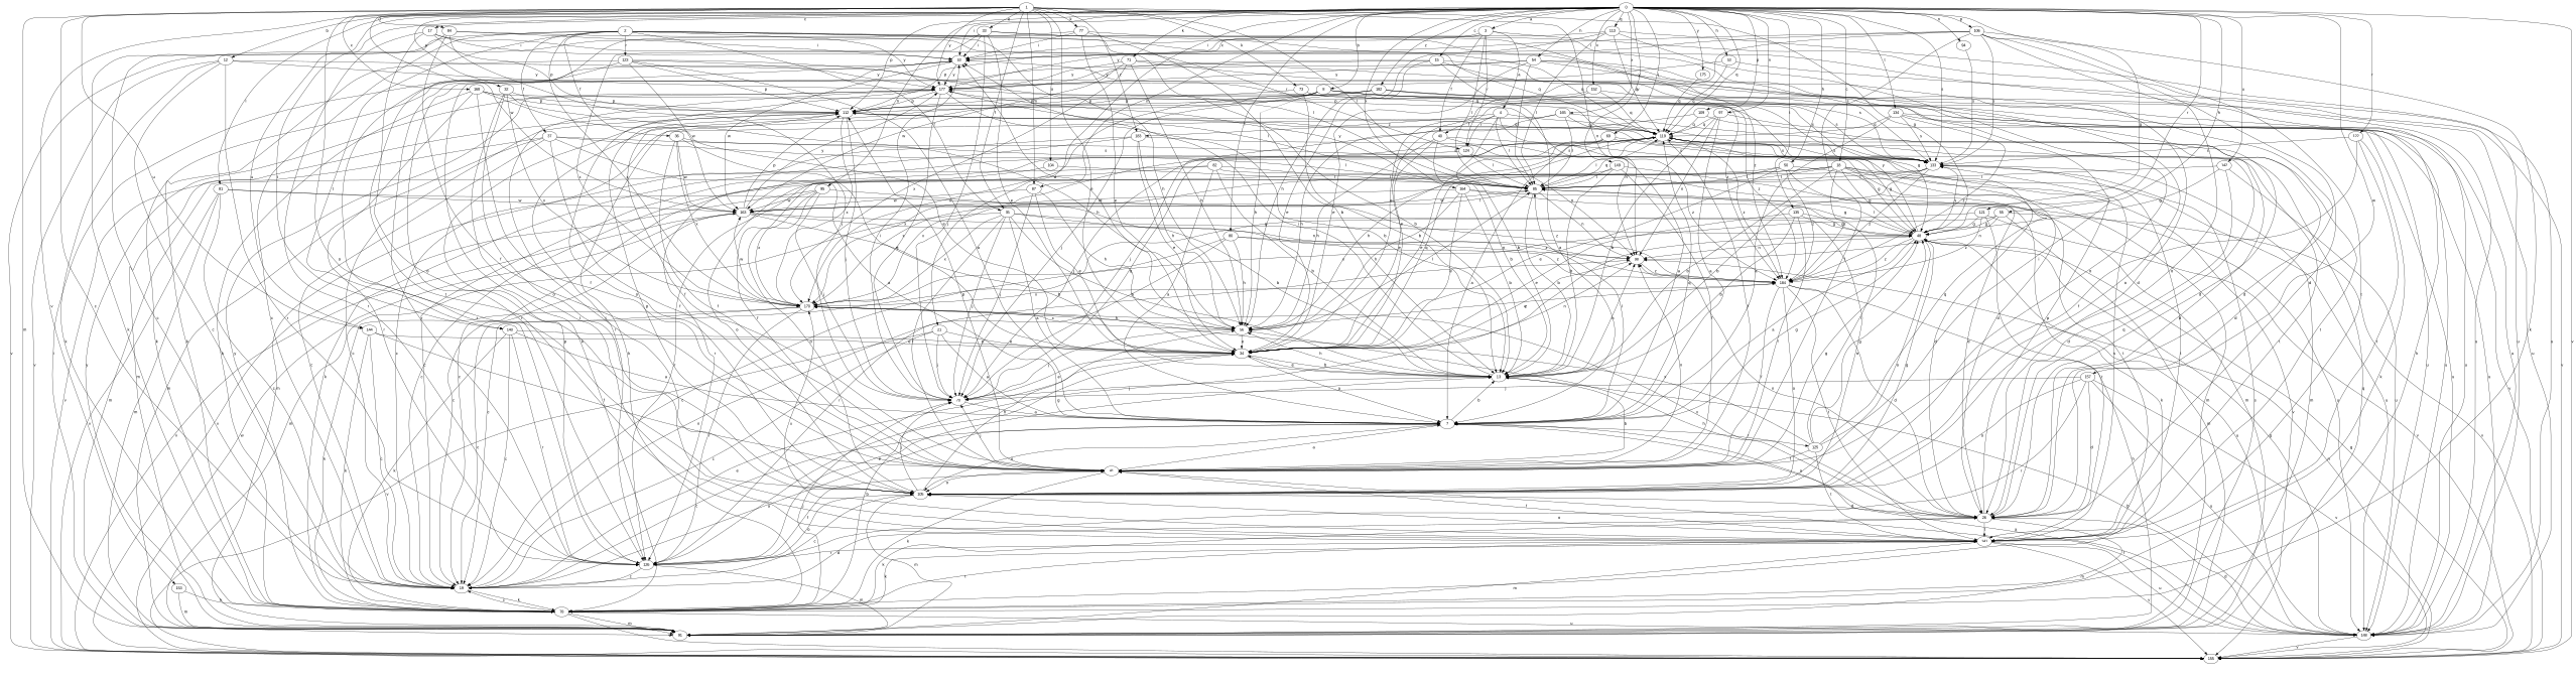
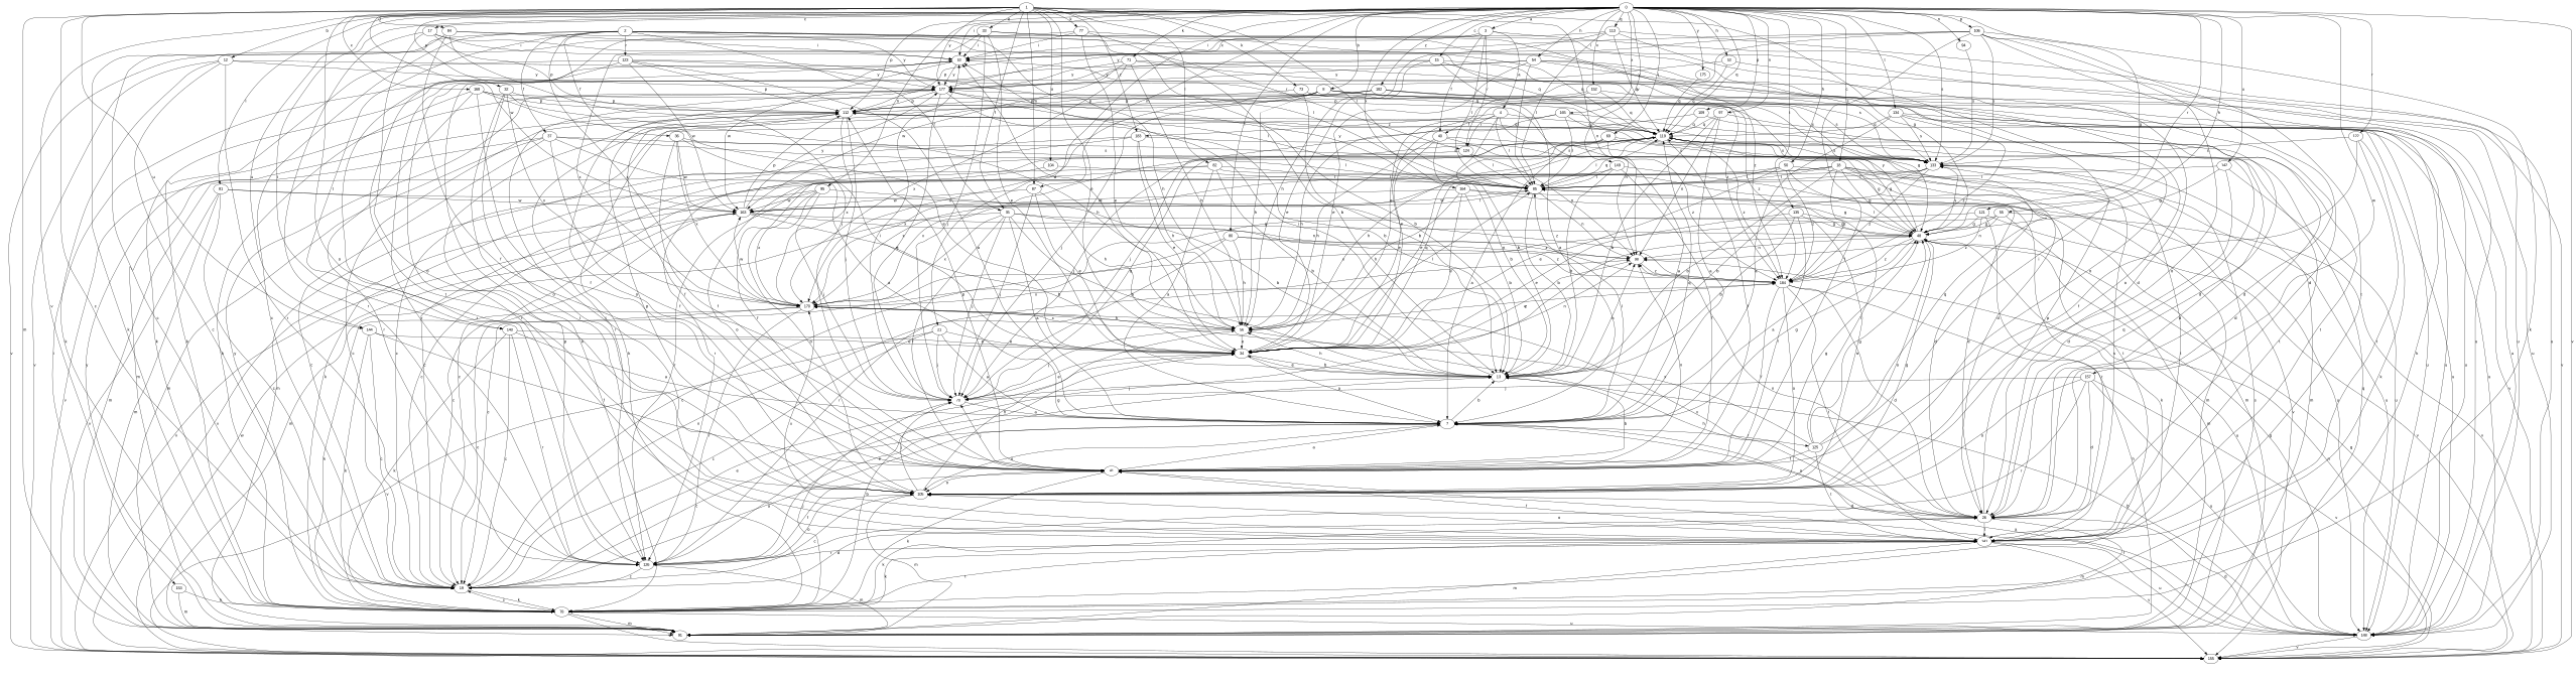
  strict digraph {
    fontname="Liberation Sans"
    node [fontname="Liberation Sans"]
    edge [fontname="Liberation Sans"]
    0
    3
    8
    12
    15
    17
    18
    21
    32
    48
    50
    53
    54
    55
    63
    69
    71
    80
    81
    87
    94
    95
    97
    106
    109
    112
    113
    119
    121
    122
    133
    134
    135
    140
    142
    144
    149
    152
    153
    155
    157
    164
    165
    175
    182
    85
    124
    4
    40
    148
    56
    170
    70
    184
    19
    177
    78
    126
    34
    26
    7
    105
    91
    13
    141
    98
    163
    41
    1
    33
    35
    73
    n73 [label=77]
    82
    84
    104
    168
    183
    2
    36
    37
    123
    125
    0 -> 3 [label=a]
    0 -> 8 [label=b]
    0 -> 12 [label=b]
    0 -> 15 [label=c]
    0 -> 17 [label=c]
    0 -> 18 [label=c]
    0 -> 21 [label=d]
    0 -> 32 [label=e]
    0 -> 48 [label=g]
    0 -> 50 [label=h]
    0 -> 53 [label=h]
    0 -> 54 [label=h]
    0 -> 55 [label=h]
    0 -> 63 [label=i]
    0 -> 69 [label=j]
    0 -> 71 [label=k]
    0 -> 80 [label=l]
    0 -> 81 [label=l]
    0 -> 87 [label=m]
    0 -> 94 [label=n]
    0 -> 95 [label=n]
    0 -> 97 [label=n]
    0 -> 106 [label=p]
    0 -> 109 [label=p]
    0 -> 112 [label=p]
    0 -> 113 [label=q]
    0 -> 119 [label=q]
    0 -> 121 [label=r]
    0 -> 122 [label=r]
    0 -> 133 [label=s]
    0 -> 134 [label=t]
    0 -> 135 [label=t]
    0 -> 140 [label=t]
    0 -> 142 [label=u]
    0 -> 144 [label=u]
    0 -> 149 [label=v]
    0 -> 152 [label=v]
    0 -> 153 [label=v]
    0 -> 155 [label=v]
    0 -> 157 [label=w]
    0 -> 164 [label=x]
    0 -> 165 [label=x]
    0 -> 175 [label=y]
    0 -> 182 [label=z]
    3 -> 63 [label=i]
    3 -> 112 [label=p]
    3 -> 85 [label=l]
    3 -> 124 [label=r]
    3 -> 4 [label=a]
    3 -> 40 [label=f]
    3 -> 148 [label=u]
    8 -> 112 [label=p]
    8 -> 133 [label=s]
    8 -> 148 [label=u]
    8 -> 56 [label=h]
    8 -> 170 [label=x]
    8 -> 70 [label=j]
    8 -> 184 [label=z]
    12 -> 119 [label=q]
    12 -> 155 [label=v]
    12 -> 19 [label=c]
    12 -> 177 [label=y]
    12 -> 78 [label=k]
    12 -> 126 [label=r]
    15 -> 133 [label=s]
    15 -> 177 [label=y]
    15 -> 126 [label=r]
    15 -> 34 [label=e]
    15 -> 26 [label=d]
    15 -> 7 [label=a]
    17 -> 63 [label=i]
    17 -> 112 [label=p]
    17 -> 85 [label=l]
    17 -> 126 [label=r]
    17 -> 105 [label=o]
    18 -> 48 [label=g]
    18 -> 155 [label=v]
    18 -> 85 [label=l]
    18 -> 148 [label=u]
    18 -> 170 [label=x]
    18 -> 184 [label=z]
    18 -> 126 [label=r]
    18 -> 26 [label=d]
    18 -> 91 [label=m]
    18 -> 13 [label=b]
    21 -> 155 [label=v]
    21 -> 70 [label=j]
    21 -> 19 [label=c]
    21 -> 34 [label=e]
    21 -> 7 [label=a]
    32 -> 112 [label=p]
    32 -> 56 [label=h]
    32 -> 170 [label=x]
    32 -> 105 [label=o]
    32 -> 141 [label=t]
    48 -> 133 [label=s]
    48 -> 85 [label=l]
    48 -> 148 [label=u]
    48 -> 184 [label=z]
    48 -> 177 [label=y]
    48 -> 7 [label=a]
    48 -> 105 [label=o]
    48 -> 98 [label=n]
    50 -> 85 [label=l]
    50 -> 184 [label=z]
    50 -> 19 [label=c]
    50 -> 34 [label=e]
    50 -> 26 [label=d]
    50 -> 141 [label=t]
    53 -> 119 [label=q]
    53 -> 155 [label=v]
    53 -> 177 [label=y]
    54 -> 85 [label=l]
    54 -> 148 [label=u]
    54 -> 177 [label=y]
    54 -> 78 [label=k]
    54 -> 34 [label=e]
    54 -> 26 [label=d]
    54 -> 105 [label=o]
    55 -> 48 [label=g]
    55 -> 155 [label=v]
    55 -> 170 [label=x]
    55 -> 91 [label=m]
    55 -> 98 [label=n]
    63 -> 177 [label=y]
    63 -> 78 [label=k]
    63 -> 126 [label=r]
    63 -> 163 [label=w]
    69 -> 48 [label=g]
    69 -> 133 [label=s]
    69 -> 70 [label=j]
    69 -> 184 [label=z]
    69 -> 34 [label=e]
    69 -> 7 [label=a]
    71 -> 148 [label=u]
    71 -> 56 [label=h]
    71 -> 170 [label=x]
    71 -> 184 [label=z]
    71 -> 177 [label=y]
    71 -> 163 [label=w]
    80 -> 56 [label=h]
    80 -> 184 [label=z]
    80 -> 19 [label=c]
    80 -> 126 [label=r]
    80 -> 98 [label=n]
    81 -> 155 [label=v]
    81 -> 184 [label=z]
    81 -> 19 [label=c]
    81 -> 91 [label=m]
    81 -> 163 [label=w]
    87 -> 56 [label=h]
    87 -> 70 [label=j]
    87 -> 34 [label=e]
    87 -> 163 [label=w]
    94 -> 133 [label=s]
    95 -> 155 [label=v]
    95 -> 170 [label=x]
    95 -> 70 [label=j]
    95 -> 105 [label=o]
    95 -> 13 [label=b]
    95 -> 163 [label=w]
    97 -> 119 [label=q]
    97 -> 148 [label=u]
    97 -> 7 [label=a]
    97 -> 13 [label=b]
    97 -> 98 [label=n]
    106 -> 63 [label=i]
    106 -> 133 [label=s]
    106 -> 56 [label=h]
    106 -> 78 [label=k]
    106 -> 34 [label=e]
    106 -> 26 [label=d]
    106 -> 105 [label=o]
    106 -> 141 [label=t]
    106 -> 41 [label=f]
    109 -> 119 [label=q]
    109 -> 70 [label=j]
    109 -> 26 [label=d]
    112 -> 119 [label=q]
    112 -> 170 [label=x]
    112 -> 70 [label=j]
    112 -> 19 [label=c]
    112 -> 26 [label=d]
    112 -> 91 [label=m]
    112 -> 41 [label=f]
    113 -> 63 [label=x]
    113 -> 119 [label=q]
    113 -> 85 [label=l]
    113 -> 148 [label=u]
    113 -> 177 [label=y]
    113 -> 105 [label=o]
    119 -> 133 [label=s]
    119 -> 85 [label=l]
    119 -> 56 [label=h]
    119 -> 170 [label=x]
    119 -> 184 [label=z]
    119 -> 19 [label=c]
    119 -> 141 [label=t]
    119 -> 41 [label=f]
    121 -> 48 [label=g]
    121 -> 155 [label=v]
    121 -> 184 [label=z]
    121 -> 19 [label=c]
    121 -> 141 [label=t]
    122 -> 133 [label=s]
    122 -> 78 [label=k]
    122 -> 141 [label=t]
    122 -> 41 [label=f]
    133 -> 85 [label=l]
    133 -> 184 [label=z]
    133 -> 19 [label=c]
    133 -> 91 [label=m]
    133 -> 13 [label=b]
    133 -> 141 [label=t]
    134 -> 119 [label=q]
    134 -> 133 [label=s]
    134 -> 155 [label=v]
    134 -> 148 [label=u]
    134 -> 184 [label=z]
    134 -> 7 [label=a]
    135 -> 48 [label=g]
    135 -> 34 [label=e]
    135 -> 105 [label=o]
    135 -> 13 [label=b]
    135 -> 41 [label=f]
    140 -> 19 [label=c]
    140 -> 78 [label=k]
    140 -> 126 [label=r]
    140 -> 34 [label=e]
    140 -> 7 [label=a]
    142 -> 48 [label=g]
    142 -> 85 [label=l]
    142 -> 148 [label=u]
    142 -> 26 [label=d]
    144 -> 19 [label=c]
    144 -> 78 [label=k]
    144 -> 34 [label=e]
    144 -> 41 [label=f]
    149 -> 85 [label=l]
    149 -> 170 [label=x]
    149 -> 91 [label=m]
    149 -> 13 [label=b]
    149 -> 41 [label=f]
    152 -> 112 [label=p]
    152 -> 119 [label=q]
    152 -> 78 [label=k]
    152 -> 34 [label=e]
    153 -> 78 [label=k]
    153 -> 91 [label=m]
    155 -> 48 [label=g]
    155 -> 98 [label=n]
    155 -> 163 [label=w]
    157 -> 155 [label=v]
    157 -> 148 [label=u]
    157 -> 70 [label=j]
    157 -> 126 [label=r]
    157 -> 26 [label=d]
    157 -> 105 [label=o]
    164 -> 48 [label=g]
    164 -> 56 [label=h]
    164 -> 78 [label=k]
    164 -> 34 [label=e]
    164 -> 13 [label=b]
    164 -> 163 [label=w]
    165 -> 119 [label=q]
    165 -> 85 [label=l]
    165 -> 56 [label=h]
    165 -> 19 [label=c]
    165 -> 26 [label=d]
    175 -> 119 [label=q]
    182 -> 48 [label=g]
    182 -> 112 [label=p]
    182 -> 133 [label=s]
    182 -> 148 [label=u]
    182 -> 78 [label=k]
    182 -> 126 [label=r]
    85 -> 119 [label=q]
    85 -> 177 [label=y]
    85 -> 13 [label=b]
    85 -> 98 [label=n]
    85 -> 163 [label=w]
    124 -> 85 [label=l]
    124 -> 126 [label=r]
    124 -> 98 [label=n]
    4 -> 85 [label=l]
    4 -> 124 [label=r]
    4 -> 40 [label=f]
    4 -> 7 [label=a]
    4 -> 13 [label=b]
    4 -> 141 [label=t]
    4 -> 183 [label=z]
    40 -> 48 [label=g]
    40 -> 133 [label=s]
    40 -> 56 [label=h]
    40 -> 34 [label=e]
    40 -> 13 [label=b]
    148 -> 48 [label=g]
    148 -> 155 [label=v]
    148 -> 26 [label=d]
    148 -> 7 [label=a]
    148 -> 13 [label=b]
    148 -> 41 [label=f]
    56 -> 63 [label=i]
    56 -> 85 [label=l]
    56 -> 170 [label=x]
    56 -> 70 [label=j]
    56 -> 184 [label=z]
    56 -> 34 [label=e]
    170 -> 56 [label=h]
    170 -> 19 [label=c]
    170 -> 78 [label=k]
    170 -> 126 [label=r]
    170 -> 163 [label=w]
    70 -> 63 [label=i]
    70 -> 119 [label=q]
    70 -> 34 [label=e]
    70 -> 7 [label=a]
    184 -> 170 [label=x]
    184 -> 26 [label=d]
    184 -> 105 [label=o]
    184 -> 91 [label=h]
    184 -> 141 [label=t]
    184 -> 41 [label=f]
    19 -> 78 [label=k]
    19 -> 34 [label=e]
    19 -> 26 [label=d]
    19 -> 7 [label=a]
    19 -> 98 [label=n]
    177 -> 112 [label=p]
    177 -> 85 [label=l]
    177 -> 70 [label=j]
    177 -> 105 [label=o]
    177 -> 13 [label=b]
    177 -> 141 [label=t]
    78 -> 155 [label=v]
    78 -> 148 [label=u]
    78 -> 70 [label=j]
    78 -> 19 [label=c]
    78 -> 177 [label=y]
    78 -> 91 [label=m]
    78 -> 13 [label=b]
    78 -> 141 [label=t]
    126 -> 48 [label=g]
    126 -> 112 [label=p]
    126 -> 19 [label=c]
    126 -> 34 [label=e]
    126 -> 105 [label=o]
    126 -> 91 [label=m]
    126 -> 41 [label=f]
    34 -> 119 [label=q]
    34 -> 7 [label=a]
    34 -> 13 [label=b]
    34 -> 98 [label=n]
    26 -> 112 [label=p]
    26 -> 119 [label=q]
    26 -> 56 [label=h]
    26 -> 170 [label=x]
    26 -> 78 [label=k]
    26 -> 7 [label=a]
    26 -> 91 [label=m]
    26 -> 141 [label=t]
    26 -> 98 [label=n]
    7 -> 48 [label=g]
    7 -> 119 [label=q]
    7 -> 85 [label=l]
    7 -> 19 [label=c]
    7 -> 105 [label=o]
    7 -> 13 [label=b]
    7 -> 125 [label=r]
    105 -> 48 [label=g]
    105 -> 112 [label=p]
    105 -> 56 [label=h]
    105 -> 70 [label=j]
    105 -> 19 [label=c]
    105 -> 26 [label=d]
    105 -> 91 [label=m]
    91 -> 63 [label=i]
    91 -> 119 [label=q]
    91 -> 133 [label=s]
    91 -> 177 [label=y]
    13 -> 63 [label=i]
    13 -> 56 [label=h]
    13 -> 70 [label=j]
    13 -> 34 [label=e]
    13 -> 98 [label=n]
    141 -> 133 [label=s]
    141 -> 155 [label=v]
    141 -> 148 [label=u]
    141 -> 170 [label=x]
    141 -> 78 [label=k]
    141 -> 126 [label=r]
    141 -> 105 [label=o]
    141 -> 91 [label=m]
    141 -> 41 [label=f]
    98 -> 184 [label=z]
    98 -> 34 [label=e]
    163 -> 48 [label=g]
    163 -> 112 [label=p]
    163 -> 155 [label=v]
    163 -> 85 [label=l]
    163 -> 19 [label=c]
    163 -> 177 [label=y]
    163 -> 13 [label=b]
    163 -> 98 [label=n]
    41 -> 48 [label=g]
    41 -> 112 [label=p]
    41 -> 70 [label=j]
    41 -> 78 [label=k]
    41 -> 7 [label=a]
    41 -> 105 [label=o]
    41 -> 13 [label=b]
    41 -> 98 [label=n]
    1 -> 48 [label=g]
    1 -> 87 [label=m]
    1 -> 144 [label=u]
    1 -> 85 [label=l]
    1 -> 19 [label=c]
    1 -> 177 [label=y]
    1 -> 34 [label=e]
    1 -> 105 [label=o]
    1 -> 91 [label=m]
    1 -> 98 [label=n]
    1 -> 163 [label=w]
    1 -> 33 [label=e]
    1 -> 35 [label=f]
    1 -> 73 [label=k]
    1 -> n73 [label=k]
+   1 -> 82 [label=l]
    1 -> 84 [label=l]
    1 -> 104 [label=o]
    1 -> 168 [label=x]
    1 -> 183 [label=z]
    33 -> 63 [label=i]
    33 -> 119 [label=q]
    33 -> 155 [label=v]
    33 -> 148 [label=u]
    33 -> 170 [label=x]
    33 -> 70 [label=j]
    33 -> 34 [label=e]
    35 -> 48 [label=g]
    35 -> 170 [label=x]
    35 -> 70 [label=j]
    35 -> 184 [label=z]
    35 -> 7 [label=a]
    35 -> 91 [label=m]
    35 -> 13 [label=b]
    35 -> 41 [label=f]
    73 -> 112 [label=p]
    73 -> 148 [label=u]
    73 -> 13 [label=b]
    n73 -> 63 [label=i]
    n73 -> 184 [label=z]
    n73 -> 34 [label=e]
    n73 -> 13 [label=b]
    n73 -> 141 [label=t]
    82 -> 85 [label=l]
    82 -> 148 [label=u]
    82 -> 7 [label=a]
    82 -> 105 [label=o]
    82 -> 91 [label=m]
    82 -> 13 [label=b]
    84 -> 63 [label=i]
    84 -> 133 [label=s]
    84 -> 70 [label=j]
    84 -> 19 [label=c]
    84 -> 41 [label=f]
    104 -> 85 [label=l]
    104 -> 41 [label=f]
    168 -> 112 [label=p]
    168 -> 78 [label=k]
    168 -> 126 [label=r]
    168 -> 34 [label=e]
    168 -> 98 [label=n]
    168 -> 41 [label=f]
    183 -> 133 [label=s]
    183 -> 56 [label=h]
    183 -> 78 [label=k]
    183 -> 34 [label=e]
    183 -> 91 [label=m]
    2 -> 119 [label=q]
    2 -> 140 [label=t]
    2 -> 124 [label=r]
    2 -> 56 [label=h]
    2 -> 170 [label=x]
    2 -> 19 [label=c]
    2 -> 177 [label=y]
    2 -> 78 [label=k]
    2 -> 26 [label=d]
    2 -> 35 [label=f]
    2 -> 36 [label=f]
    2 -> 37 [label=f]
    2 -> 123 [label=r]
    36 -> 133 [label=s]
    36 -> 170 [label=x]
    36 -> 34 [label=e]
    36 -> 163 [label=w]
    36 -> 41 [label=f]
    37 -> 133 [label=s]
    37 -> 155 [label=v]
    37 -> 85 [label=l]
    37 -> 19 [label=c]
    37 -> 7 [label=a]
    37 -> 91 [label=m]
    37 -> 41 [label=f]
    123 -> 112 [label=p]
    123 -> 177 [label=y]
    123 -> 78 [label=k]
    123 -> 126 [label=r]
    123 -> 7 [label=a]
    123 -> 13 [label=b]
    123 -> 163 [label=w]
    125 -> 48 [label=g]
    125 -> 63 [label=i]
    125 -> 119 [label=q]
    125 -> 85 [label=l]
    125 -> 170 [label=x]
    125 -> 141 [label=t]
    125 -> 41 [label=f]
  }
